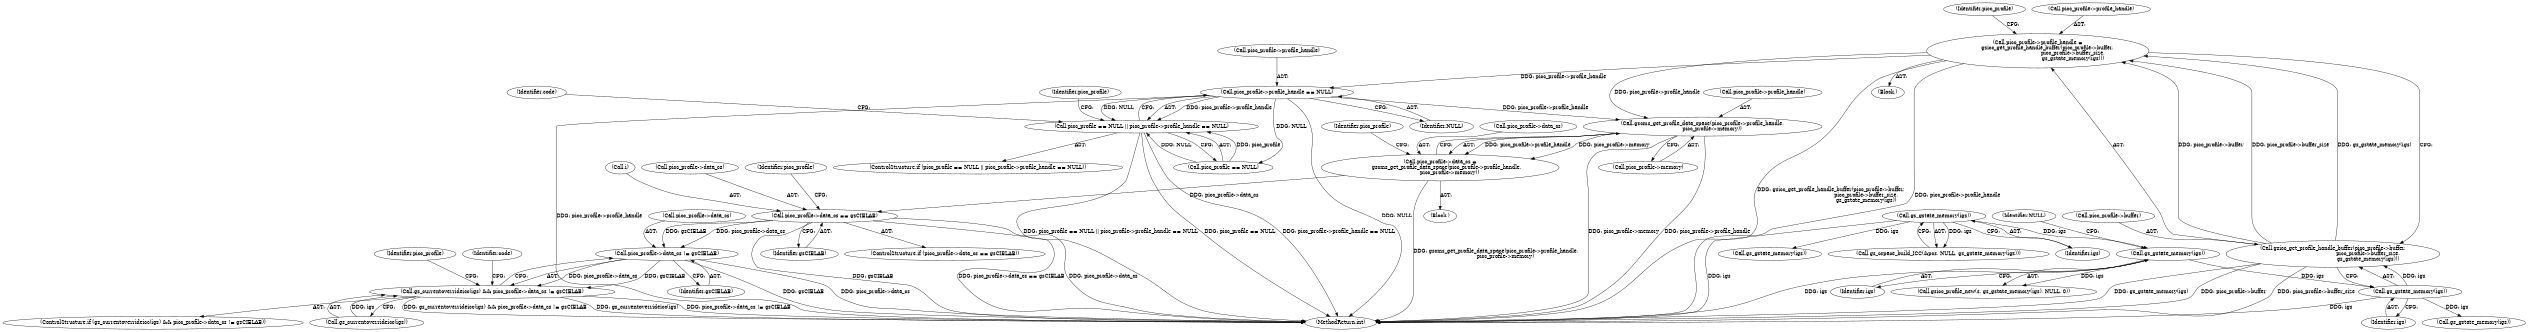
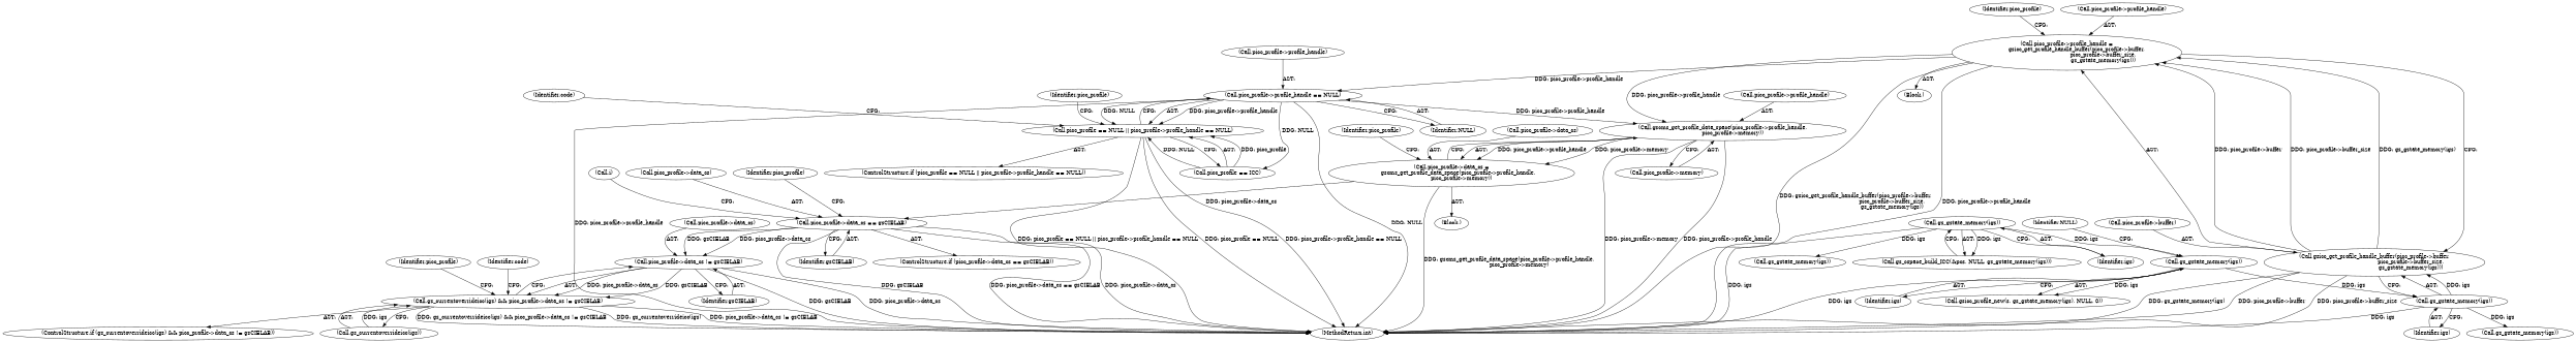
  digraph {
    n1 [label="(Call,picc_profile->profile_handle =\n            gsicc_get_profile_handle_buffer(picc_profile->buffer,\n                                            picc_profile->buffer_size,\n                                            gs_gstate_memory(igs)))"]
    n2 [label="(Call,gsicc_get_profile_handle_buffer(picc_profile->buffer,\n                                            picc_profile->buffer_size,\n                                            gs_gstate_memory(igs)))"]
    n3 [label="(Call,picc_profile->profile_handle == NULL)"]
    n4 [label="(Call,gscms_get_profile_data_space(picc_profile->profile_handle,\n            picc_profile->memory))"]
    n5 [label="(MethodReturn,int)"]
    n6 [label="(Block,)"]
    n7 [label="(Call,gs_gstate_memory(igs))"]
    n8 [label="(Call,picc_profile == NULL || picc_profile->profile_handle == NULL)"]
    n9 [label="(Identifier,NULL)"]
-   n10 [label="(Call,picc_profile == NULL)"]
+   n10 [label="(Call,picc_profile == ICC)"]
    n11 [label="(Call,picc_profile->data_cs =\n        gscms_get_profile_data_space(picc_profile->profile_handle,\n            picc_profile->memory))"]
    n12 [label="(Call,picc_profile->memory)"]
    n13 [label="(Identifier,igs)"]
    n14 [label="(Call,gs_gstate_memory(igs))"]
    n15 [label="(Call,gs_gstate_memory(igs))"]
    n16 [label="(Call,gsicc_profile_new(s, gs_gstate_memory(igs), NULL, 0))"]
    n17 [label="(Identifier,igs)"]
    n18 [label="(Call,gs_gstate_memory(igs))"]
    n19 [label="(Identifier,igs)"]
    n20 [label="(Call,gs_gstate_memory(igs))"]
    n21 [label="(Call,gs_cspace_build_ICC(&pcs, NULL, gs_gstate_memory(igs)))"]
    n22 [label="(ControlStructure,if (picc_profile == NULL || picc_profile->profile_handle == NULL))"]
    n23 [label="(Call,picc_profile->data_cs == gsCIELAB)"]
    n24 [label="(Block,)"]
    n25 [label="(Call,picc_profile->data_cs != gsCIELAB)"]
    n26 [label="(Identifier,gsCIELAB)"]
    n27 [label="(ControlStructure,if (picc_profile->data_cs == gsCIELAB))"]
    n28 [label="(Call,gs_currentoverrideicc(igs) && picc_profile->data_cs != gsCIELAB)"]
    n29 [label="(Identifier,gsCIELAB)"]
    n30 [label="(Call,gs_currentoverrideicc(igs))"]
    n31 [label="(ControlStructure,if (gs_currentoverrideicc(igs) && picc_profile->data_cs != gsCIELAB))"]
    n32 [label="(Call,picc_profile->profile_handle)"]
    n33 [label="(Identifier,picc_profile)"]
    n34 [label="(Identifier,picc_profile)"]
    n35 [label="(Call,picc_profile->data_cs)"]
    n36 [label="(Identifier,picc_profile)"]
    n37 [label="(Call,picc_profile->profile_handle)"]
    n38 [label="(Identifier,picc_profile)"]
    n39 [label="(Identifier,code)"]
    n40 [label="(Call,picc_profile->data_cs)"]
    n41 [label="(Call,picc_profile->data_cs)"]
    n42 [label="(Identifier,picc_profile)"]
    n43 [label="(Call,picc_profile->buffer)"]
    n44 [label="(Identifier,code)"]
    n45 [label="(Call,i)"]
    n46 [label="(Call,picc_profile->profile_handle)"]
    n47 [label="(Identifier,NULL)"]
    n1 -> n2 [label="CFG: "]
    n1 -> n3 [label="DDG: picc_profile->profile_handle"]
    n1 -> n4 [label="DDG: picc_profile->profile_handle"]
    n1 -> n5 [label="DDG: picc_profile->profile_handle"]
    n1 -> n5 [label="DDG: gsicc_get_profile_handle_buffer(picc_profile->buffer,\n                                            picc_profile->buffer_size,\n                                            gs_gstate_memory(igs))"]
    n1 -> n6 [label="AST: "]
    n2 -> n1 [label="AST: "]
    n2 -> n1 [label="DDG: picc_profile->buffer"]
    n2 -> n1 [label="DDG: picc_profile->buffer_size"]
    n2 -> n1 [label="DDG: gs_gstate_memory(igs)"]
    n2 -> n5 [label="DDG: gs_gstate_memory(igs)"]
    n2 -> n5 [label="DDG: picc_profile->buffer"]
    n2 -> n5 [label="DDG: picc_profile->buffer_size"]
    n2 -> n7 [label="CFG: "]
    n3 -> n4 [label="DDG: picc_profile->profile_handle"]
    n3 -> n5 [label="DDG: picc_profile->profile_handle"]
    n3 -> n5 [label="DDG: NULL"]
    n3 -> n8 [label="AST: "]
    n3 -> n8 [label="DDG: picc_profile->profile_handle"]
    n3 -> n8 [label="DDG: NULL"]
    n3 -> n9 [label="CFG: "]
    n3 -> n10 [label="DDG: NULL"]
    n4 -> n5 [label="DDG: picc_profile->memory"]
    n4 -> n5 [label="DDG: picc_profile->profile_handle"]
    n4 -> n11 [label="AST: "]
    n4 -> n11 [label="DDG: picc_profile->profile_handle"]
    n4 -> n11 [label="DDG: picc_profile->memory"]
    n4 -> n12 [label="CFG: "]
    n7 -> n2 [label="AST: "]
    n7 -> n2 [label="DDG: igs"]
    n7 -> n5 [label="DDG: igs"]
    n7 -> n13 [label="CFG: "]
    n7 -> n14 [label="DDG: igs"]
    n8 -> n3 [label="CFG: "]
    n8 -> n5 [label="DDG: picc_profile->profile_handle == NULL"]
    n8 -> n5 [label="DDG: picc_profile == NULL || picc_profile->profile_handle == NULL"]
    n8 -> n5 [label="DDG: picc_profile == NULL"]
    n8 -> n10 [label="CFG: "]
    n8 -> n22 [label="AST: "]
    n9 -> n3 [label="AST: "]
    n10 -> n8 [label="AST: "]
    n10 -> n8 [label="DDG: picc_profile"]
    n10 -> n8 [label="DDG: NULL"]
    n11 -> n4 [label="CFG: "]
    n11 -> n5 [label="DDG: gscms_get_profile_data_space(picc_profile->profile_handle,\n            picc_profile->memory)"]
    n11 -> n23 [label="DDG: picc_profile->data_cs"]
    n11 -> n24 [label="AST: "]
    n12 -> n4 [label="AST: "]
    n13 -> n7 [label="AST: "]
    n15 -> n5 [label="DDG: igs"]
    n15 -> n7 [label="DDG: igs"]
    n15 -> n16 [label="AST: "]
    n15 -> n16 [label="DDG: igs"]
    n15 -> n17 [label="CFG: "]
    n17 -> n15 [label="AST: "]
    n18 -> n5 [label="DDG: igs"]
    n18 -> n15 [label="DDG: igs"]
    n18 -> n19 [label="CFG: "]
    n18 -> n20 [label="DDG: igs"]
    n18 -> n21 [label="AST: "]
    n18 -> n21 [label="DDG: igs"]
    n19 -> n18 [label="AST: "]
    n21 -> n18 [label="CFG: "]
    n23 -> n5 [label="DDG: picc_profile->data_cs"]
    n23 -> n5 [label="DDG: gsCIELAB"]
    n23 -> n5 [label="DDG: picc_profile->data_cs == gsCIELAB"]
    n23 -> n25 [label="DDG: picc_profile->data_cs"]
    n23 -> n25 [label="DDG: gsCIELAB"]
    n23 -> n26 [label="CFG: "]
    n23 -> n27 [label="AST: "]
    n25 -> n5 [label="DDG: gsCIELAB"]
    n25 -> n5 [label="DDG: picc_profile->data_cs"]
    n25 -> n28 [label="AST: "]
    n25 -> n28 [label="DDG: picc_profile->data_cs"]
    n25 -> n28 [label="DDG: gsCIELAB"]
    n25 -> n29 [label="CFG: "]
    n26 -> n23 [label="AST: "]
    n28 -> n5 [label="DDG: gs_currentoverrideicc(igs)"]
    n28 -> n5 [label="DDG: picc_profile->data_cs != gsCIELAB"]
    n28 -> n5 [label="DDG: gs_currentoverrideicc(igs) && picc_profile->data_cs != gsCIELAB"]
    n28 -> n25 [label="CFG: "]
    n28 -> n30 [label="CFG: "]
    n28 -> n31 [label="AST: "]
    n29 -> n25 [label="AST: "]
    n30 -> n28 [label="AST: "]
    n30 -> n28 [label="DDG: igs"]
    n32 -> n4 [label="AST: "]
    n33 -> n1 [label="CFG: "]
    n34 -> n28 [label="CFG: "]
    n35 -> n23 [label="AST: "]
    n36 -> n23 [label="CFG: "]
    n37 -> n3 [label="AST: "]
    n38 -> n11 [label="CFG: "]
    n39 -> n28 [label="CFG: "]
    n40 -> n11 [label="AST: "]
    n41 -> n25 [label="AST: "]
    n42 -> n8 [label="CFG: "]
    n43 -> n2 [label="AST: "]
    n44 -> n8 [label="CFG: "]
-   n45 -> n23 [label="AST: "]
+   n45 -> n23 [label="CFG: "]
    n46 -> n1 [label="AST: "]
    n47 -> n15 [label="CFG: "]
  }
